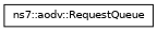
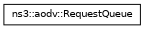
  digraph {
    rankdir=TB
-   n1 [color=black fillcolor=white fontname=Helvetica fontsize=10 height=0.2 label="ns7::aodv::RequestQueue" shape=record style=filled width=0.4]
+   n1 [color=black fillcolor=white fontname=Helvetica fontsize=10 height=0.2 label="ns3::aodv::RequestQueue" shape=record style=filled width=0.4]
  }
